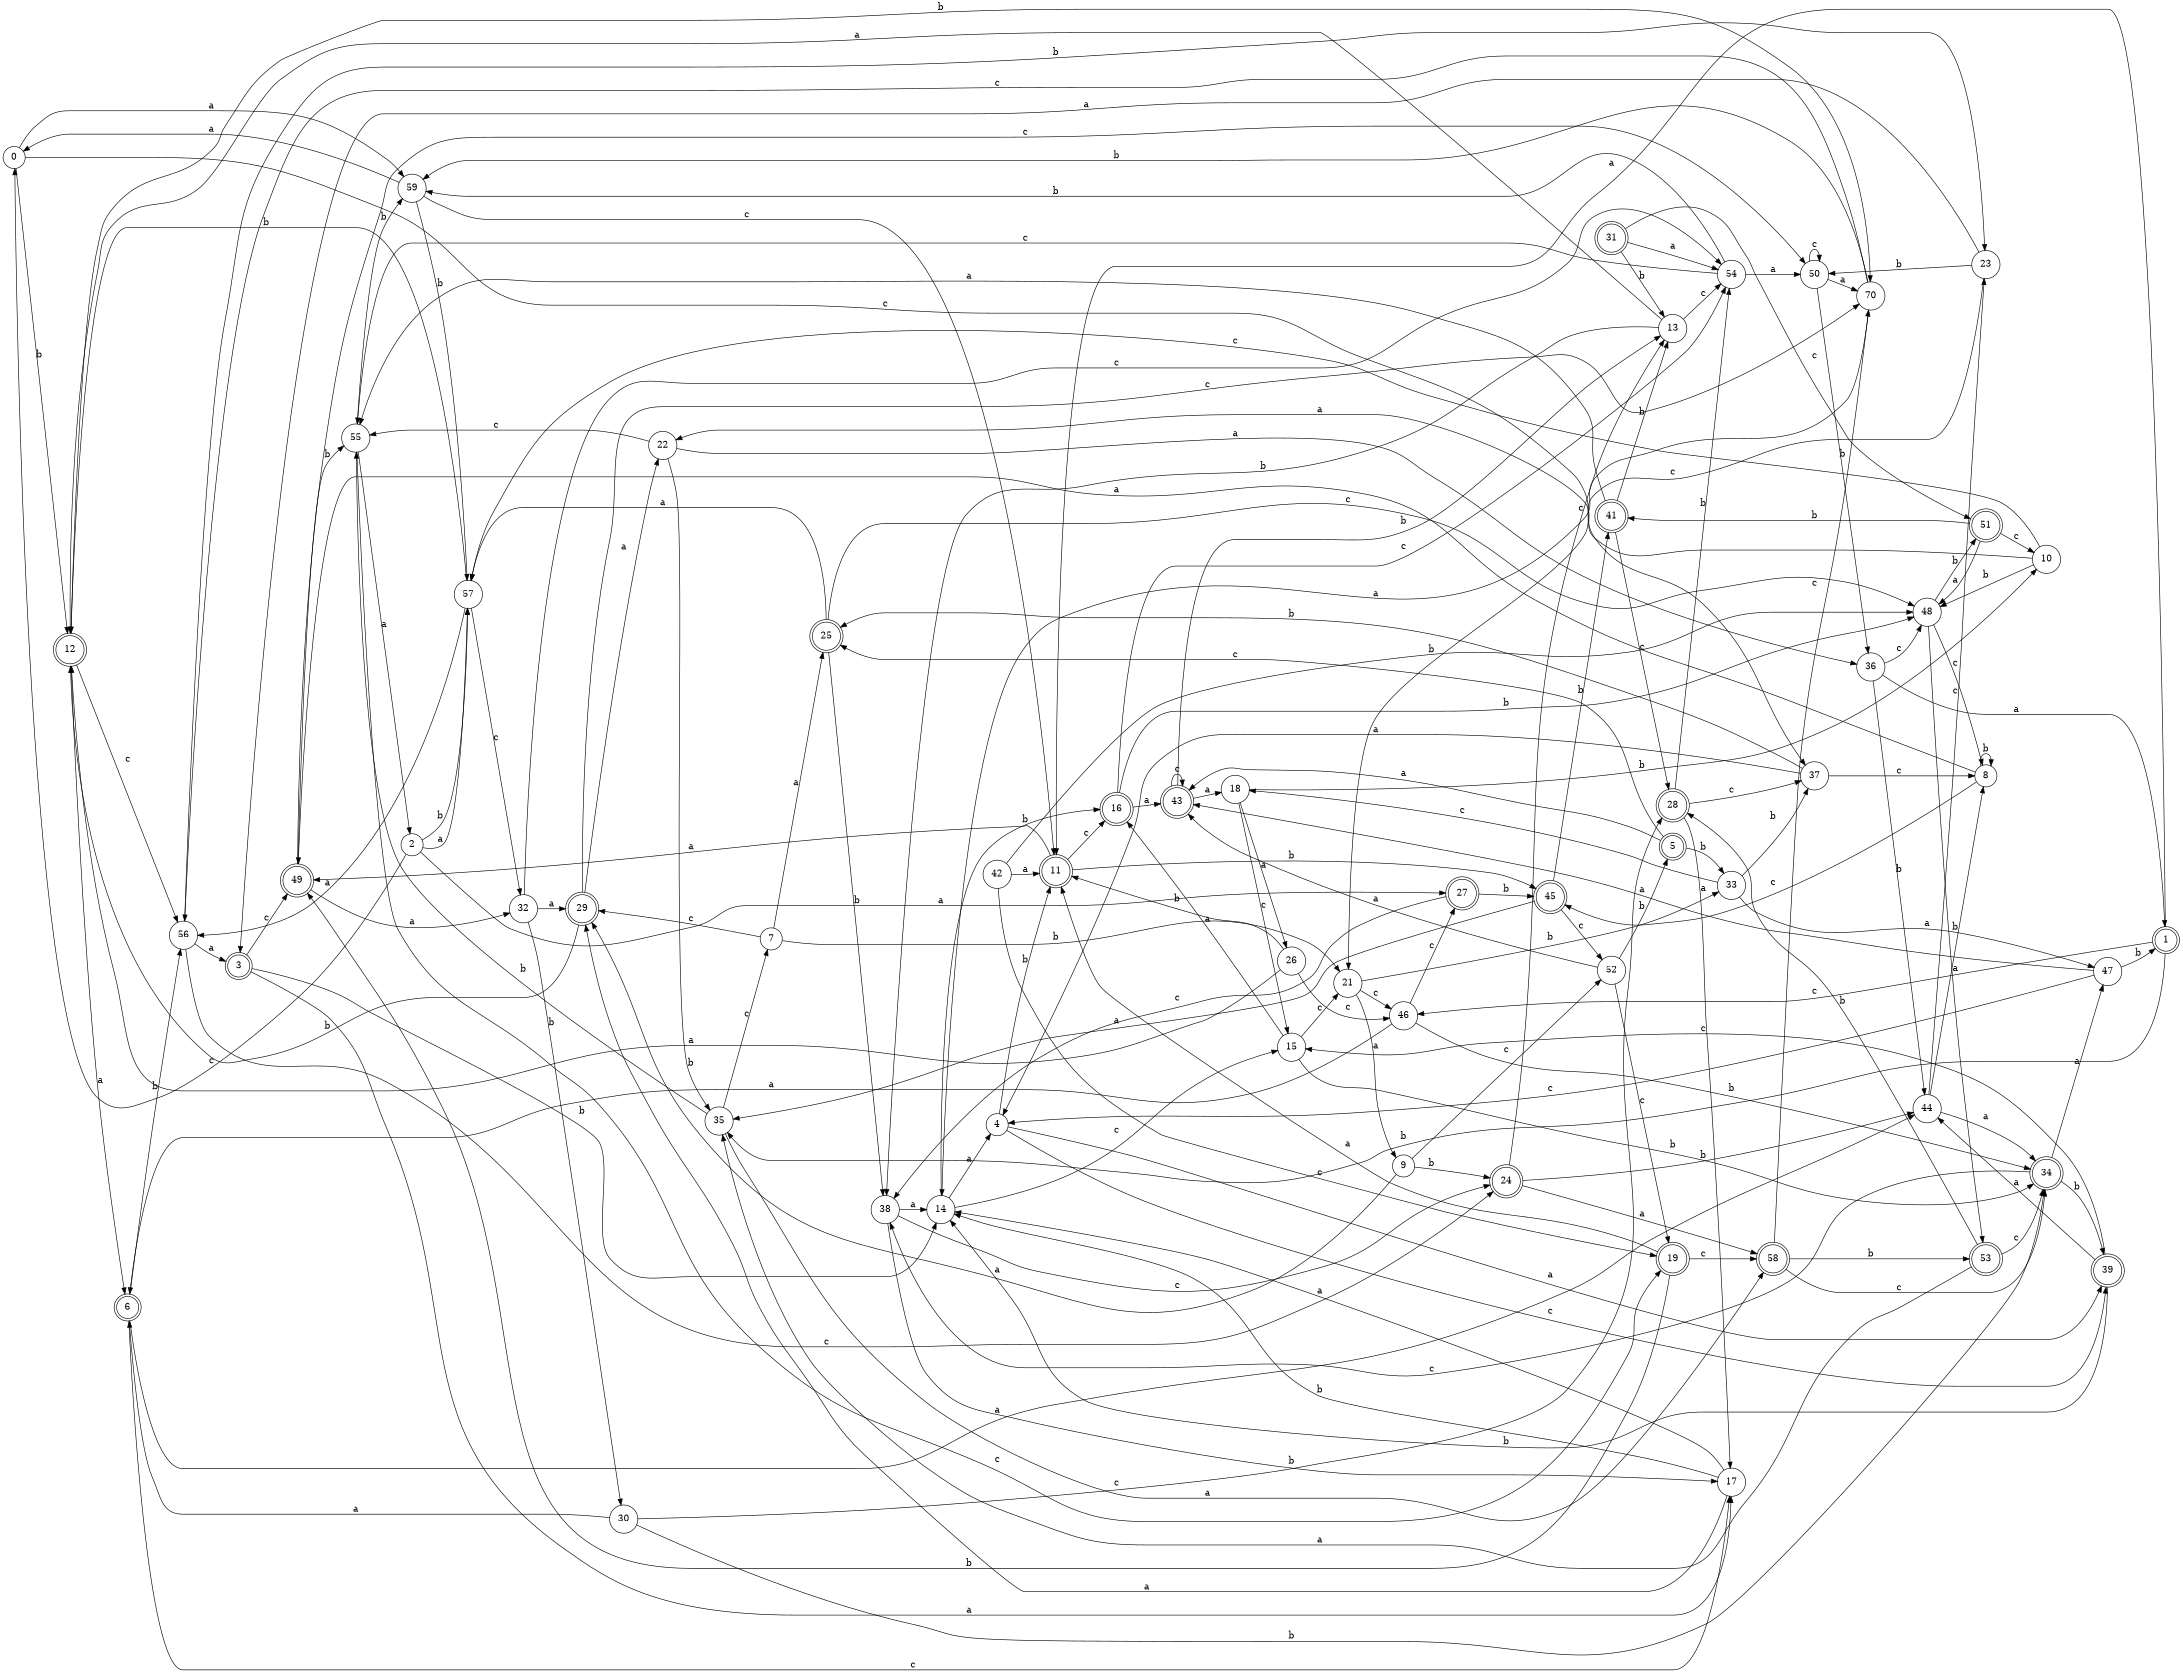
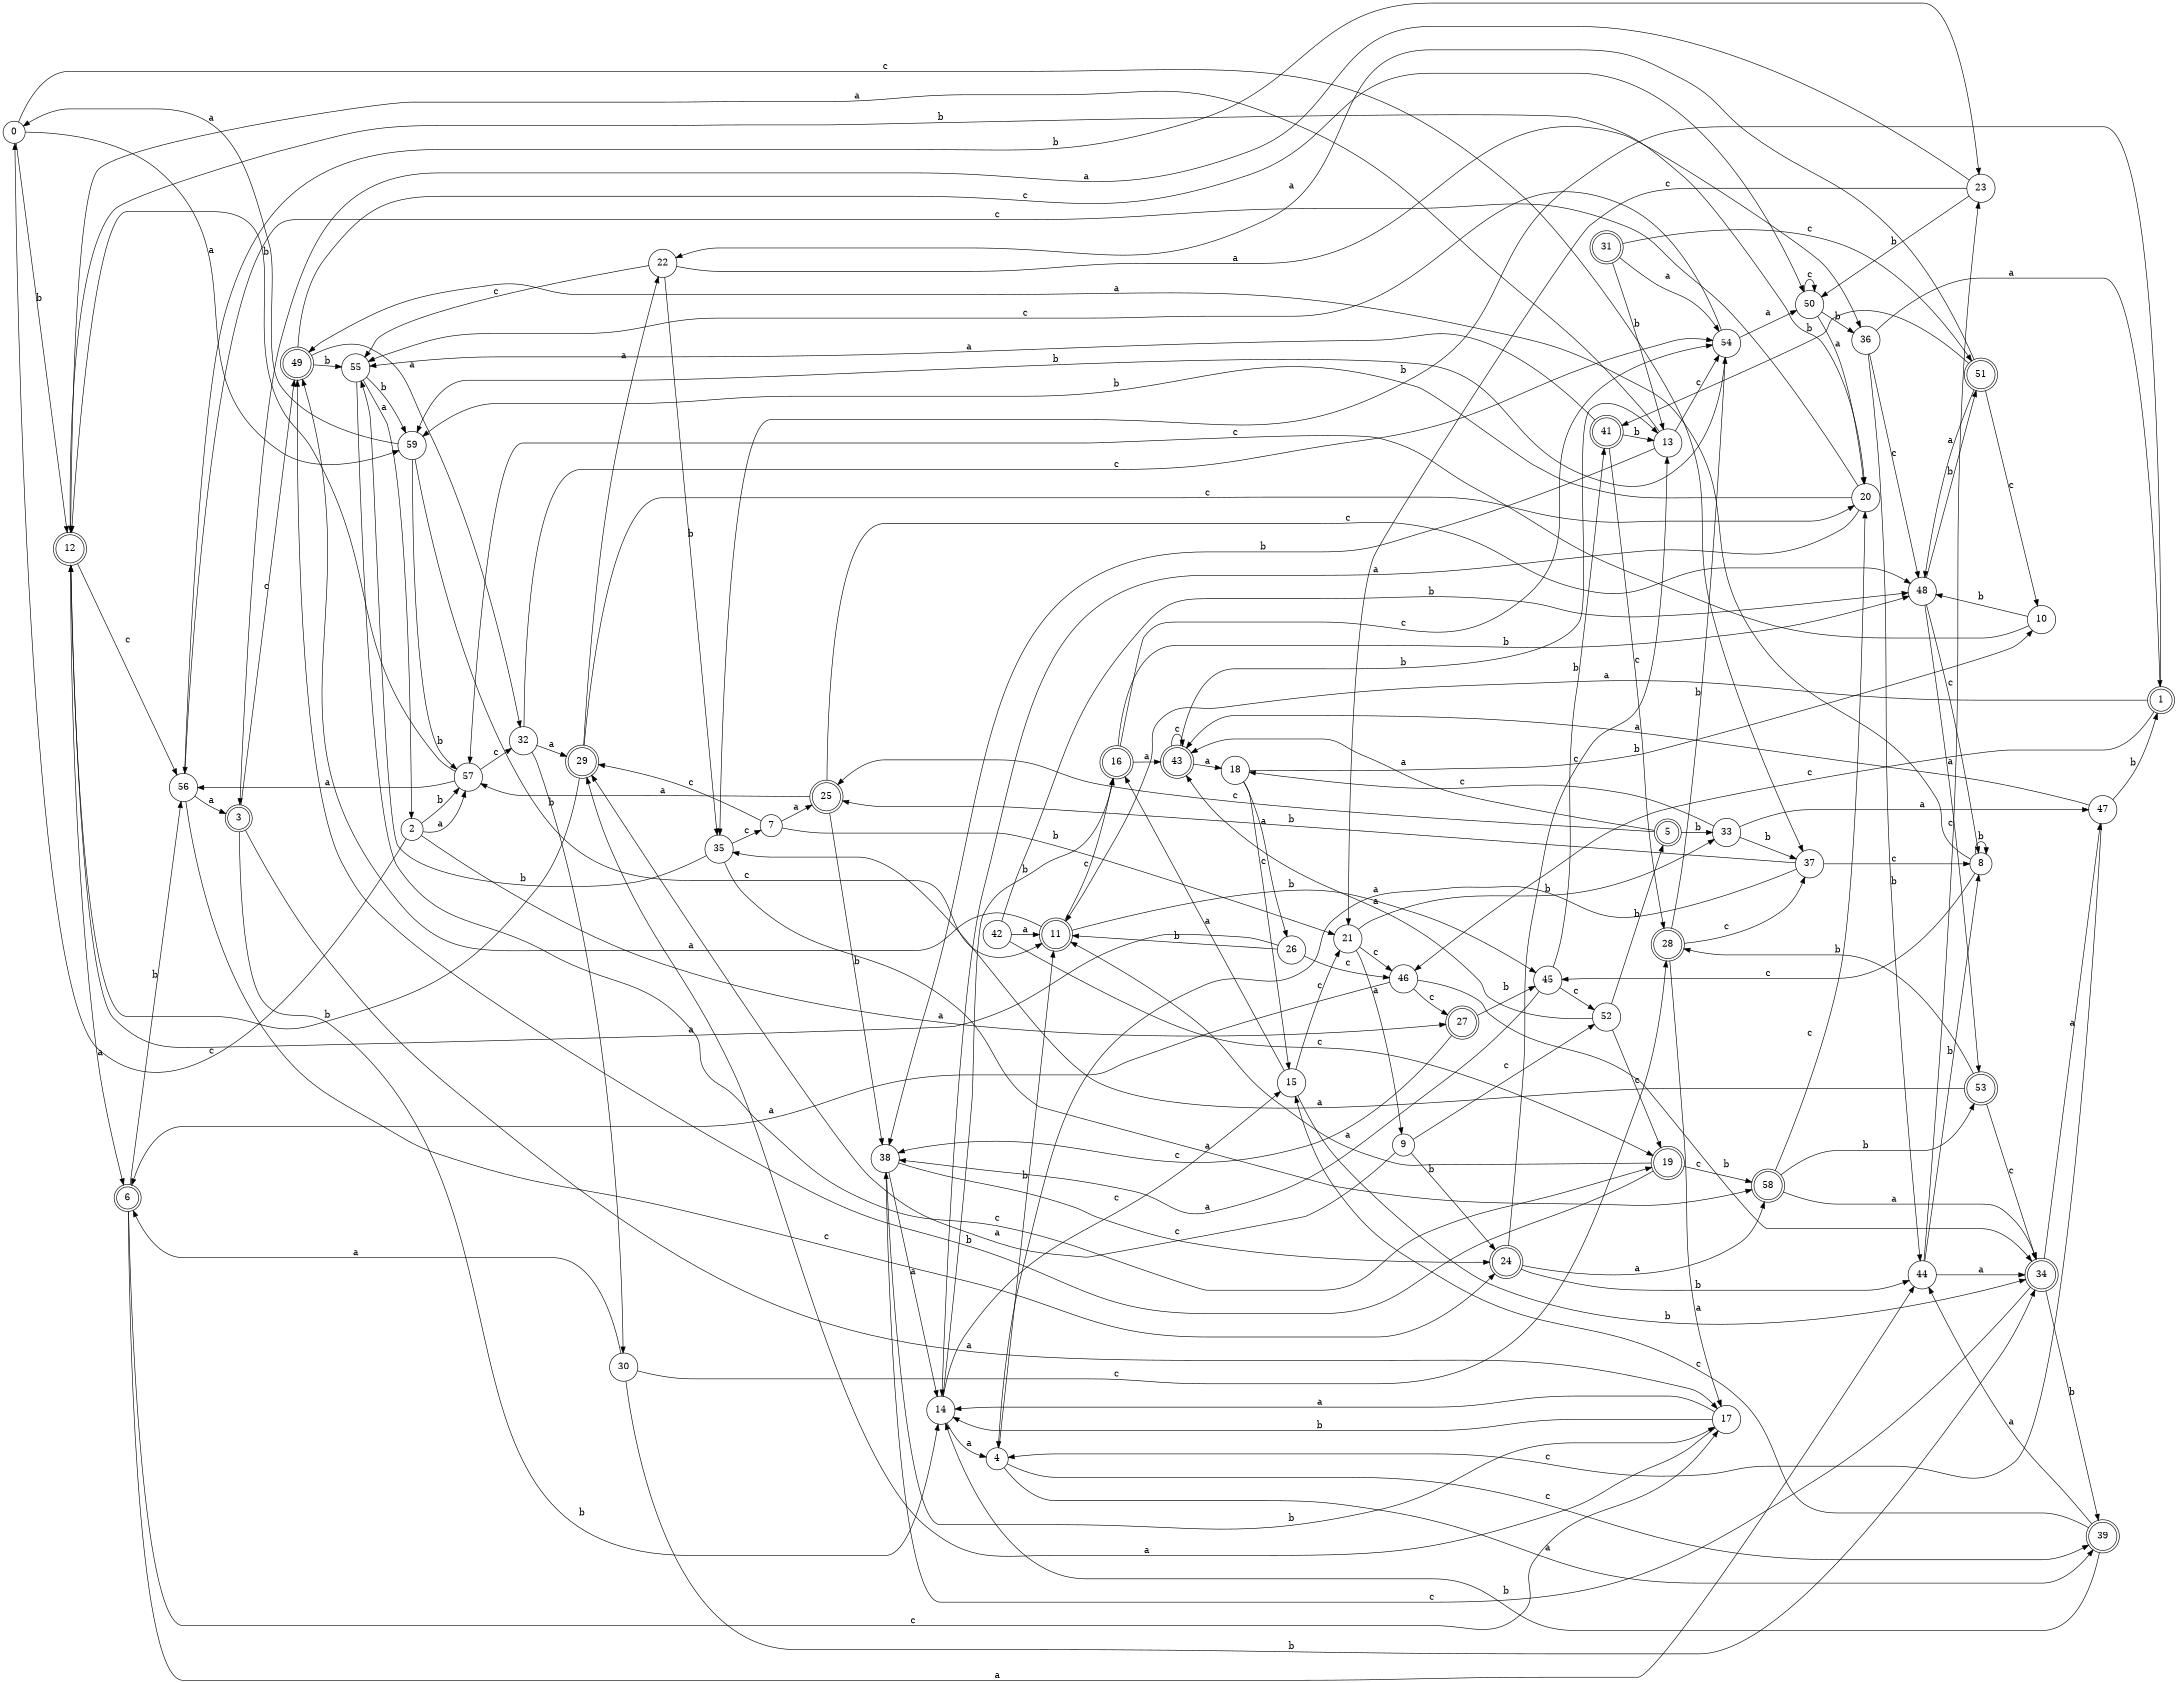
  digraph {
    rankdir=LR
    node [color=black fillcolor=white shape=circle style=filled]
    n1 [label=0]
    n2 [label=12 shape=doublecircle style="rounded,filled"]
    n3 [label=37]
    n4 [label=59]
    n5 [label=6 shape=doublecircle style="rounded,filled"]
    n6 [label=56]
-   n7 [label=70]
+   n7 [label=20]
    n8 [label=4]
    n9 [label=25 shape=doublecircle style="rounded,filled"]
    n10 [label=8]
    n11 [label=11 shape=doublecircle style="rounded,filled"]
    n12 [label=57]
    n13 [label=1 shape=doublecircle style="rounded,filled"]
    n14 [label=35]
    n15 [label=46]
    n16 [label=49 shape=doublecircle style="rounded,filled"]
-   n17 [label=45 shape=doublecircle]
+   n17 [label=45]
    n18 [label=16 shape=doublecircle style="rounded,filled"]
    n19 [label=7]
    n20 [label=58 shape=doublecircle style="rounded,filled"]
    n21 [label=55]
    n22 [label=34 shape=doublecircle style="rounded,filled"]
    n23 [label=27 shape=doublecircle style="rounded,filled"]
    n24 [label=2]
    n25 [label=32]
    n26 [label=3 shape=doublecircle style="rounded,filled"]
    n27 [label=14]
    n28 [label=17]
    n29 [label=15]
    n30 [label=29 shape=doublecircle style="rounded,filled"]
    n31 [label=50]
    n32 [label=39 shape=doublecircle style="rounded,filled"]
    n33 [label=44]
    n34 [label=5 shape=doublecircle style="rounded,filled"]
    n35 [label=33]
    n36 [label=43 shape=doublecircle style="rounded,filled"]
    n37 [label=48]
    n38 [label=38]
    n39 [label=18]
    n40 [label=47]
    n41 [label=13]
    n42 [label=23]
    n43 [label=24 shape=doublecircle style="rounded,filled"]
    n44 [label=21]
    n45 [label=9]
    n46 [label=22]
    n47 [label=52]
    n48 [label=41 shape=doublecircle style="rounded,filled"]
    n49 [label=19 shape=doublecircle style="rounded,filled"]
    n50 [label=10]
    n51 [label=36]
    n52 [label=51 shape=doublecircle style="rounded,filled"]
    n53 [label=53 shape=doublecircle style="rounded,filled"]
    n54 [label=54]
    n55 [label=26]
    n56 [label=28 shape=doublecircle style="rounded,filled"]
    n57 [label=30]
    n58 [label=31 shape=doublecircle style="rounded,filled"]
    n59 [label=42]
    n1 -> n2 [label=b]
    n1 -> n3 [label=c]
    n1 -> n4 [label=a]
    n2 -> n5 [label=a]
    n2 -> n6 [label=c]
    n2 -> n7 [label=b]
    n3 -> n8 [label=a]
    n3 -> n9 [label=b]
    n3 -> n10 [label=c]
    n4 -> n1 [label=a]
    n4 -> n11 [label=c]
    n4 -> n12 [label=b]
    n5 -> n6 [label=b]
    n5 -> n28 [label=c]
    n5 -> n33 [label=a]
    n6 -> n26 [label=a]
    n6 -> n42 [label=b]
    n6 -> n43 [label=c]
    n7 -> n4 [label=b]
    n7 -> n6 [label=c]
    n7 -> n27 [label=a]
    n8 -> n11 [label=b]
    n8 -> n32 [label=a]
    n8 -> n32 [label=c]
    n9 -> n12 [label=a]
    n9 -> n37 [label=c]
    n9 -> n38 [label=b]
    n10 -> n10 [label=b]
    n10 -> n16 [label=a]
    n10 -> n17 [label=c]
    n11 -> n16 [label=a]
    n11 -> n17 [label=b]
    n11 -> n18 [label=c]
    n12 -> n2 [label=b]
    n12 -> n6 [label=a]
    n12 -> n25 [label=c]
    n13 -> n11 [label=a]
    n13 -> n14 [label=b]
    n13 -> n15 [label=c]
    n14 -> n19 [label=c]
    n14 -> n20 [label=a]
    n14 -> n21 [label=b]
    n15 -> n5 [label=a]
    n15 -> n22 [label=b]
    n15 -> n23 [label=c]
    n16 -> n21 [label=b]
    n16 -> n25 [label=a]
    n16 -> n31 [label=c]
-   n17 -> n14 [label=a]
+   n17 -> n38 [label=a]
    n17 -> n47 [label=c]
    n17 -> n48 [label=b]
    n18 -> n36 [label=a]
    n18 -> n37 [label=b]
    n18 -> n54 [label=c]
    n19 -> n9 [label=a]
    n19 -> n30 [label=c]
    n19 -> n44 [label=b]
    n20 -> n7 [label=c]
-   n20 -> n22 [label=c]
+   n20 -> n22 [label=a]
    n20 -> n53 [label=b]
    n21 -> n4 [label=b]
    n21 -> n24 [label=a]
    n21 -> n49 [label=c]
    n22 -> n32 [label=b]
    n22 -> n38 [label=c]
    n22 -> n40 [label=a]
    n23 -> n17 [label=b]
    n23 -> n38 [label=c]
    n24 -> n1 [label=c]
    n24 -> n12 [label=a]
    n24 -> n12 [label=b]
    n24 -> n23 [label=a]
    n25 -> n30 [label=a]
    n25 -> n54 [label=c]
    n25 -> n57 [label=b]
    n26 -> n16 [label=c]
    n26 -> n27 [label=b]
    n26 -> n28 [label=a]
    n27 -> n8 [label=a]
    n27 -> n18 [label=b]
    n27 -> n29 [label=c]
    n28 -> n27 [label=a]
    n28 -> n27 [label=b]
    n28 -> n30 [label=a]
    n29 -> n18 [label=a]
    n29 -> n22 [label=b]
    n29 -> n44 [label=c]
    n30 -> n2 [label=b]
    n30 -> n7 [label=c]
    n30 -> n46 [label=a]
    n31 -> n7 [label=a]
    n31 -> n31 [label=c]
    n31 -> n51 [label=b]
    n32 -> n27 [label=b]
    n32 -> n29 [label=c]
    n32 -> n33 [label=a]
    n33 -> n10 [label=b]
    n33 -> n22 [label=a]
    n33 -> n42 [label=c]
    n34 -> n9 [label=c]
    n34 -> n35 [label=b]
    n34 -> n36 [label=a]
    n35 -> n3 [label=b]
    n35 -> n39 [label=c]
    n35 -> n40 [label=a]
    n36 -> n36 [label=c]
    n36 -> n39 [label=a]
    n36 -> n41 [label=b]
    n37 -> n10 [label=c]
    n37 -> n52 [label=b]
    n37 -> n53 [label=a]
    n38 -> n27 [label=a]
    n38 -> n28 [label=b]
    n38 -> n43 [label=c]
    n39 -> n29 [label=c]
    n39 -> n50 [label=b]
    n39 -> n55 [label=a]
    n40 -> n8 [label=c]
    n40 -> n13 [label=b]
    n40 -> n36 [label=a]
    n41 -> n2 [label=a]
    n41 -> n38 [label=b]
    n41 -> n54 [label=c]
    n42 -> n26 [label=a]
    n42 -> n31 [label=b]
    n42 -> n44 [label=c]
    n43 -> n20 [label=a]
    n43 -> n33 [label=b]
    n43 -> n41 [label=c]
    n44 -> n15 [label=c]
    n44 -> n35 [label=b]
    n44 -> n45 [label=a]
    n45 -> n30 [label=a]
    n45 -> n43 [label=b]
    n45 -> n47 [label=c]
    n46 -> n14 [label=b]
    n46 -> n21 [label=c]
    n46 -> n51 [label=a]
    n47 -> n34 [label=b]
    n47 -> n36 [label=a]
    n47 -> n49 [label=c]
    n48 -> n21 [label=a]
    n48 -> n41 [label=b]
    n48 -> n56 [label=c]
    n49 -> n11 [label=a]
    n49 -> n16 [label=b]
    n49 -> n20 [label=c]
    n50 -> n12 [label=c]
    n50 -> n37 [label=b]
-   n50 -> n46 [label=a]
+   n52 -> n46 [label=a]
    n51 -> n13 [label=a]
    n51 -> n33 [label=b]
    n51 -> n37 [label=c]
    n52 -> n37 [label=a]
    n52 -> n48 [label=b]
    n52 -> n50 [label=c]
    n53 -> n14 [label=a]
    n53 -> n22 [label=c]
    n53 -> n56 [label=b]
    n54 -> n4 [label=b]
    n54 -> n21 [label=c]
    n54 -> n31 [label=a]
    n55 -> n2 [label=a]
    n55 -> n11 [label=b]
    n55 -> n15 [label=c]
    n56 -> n3 [label=c]
    n56 -> n28 [label=a]
    n56 -> n54 [label=b]
    n57 -> n5 [label=a]
    n57 -> n22 [label=b]
    n57 -> n56 [label=c]
    n58 -> n41 [label=b]
    n58 -> n52 [label=c]
    n58 -> n54 [label=a]
    n59 -> n11 [label=a]
    n59 -> n37 [label=b]
    n59 -> n49 [label=c]
  }
